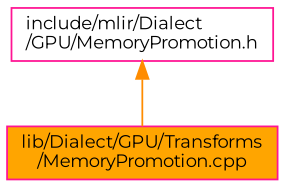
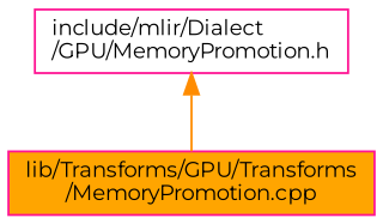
  digraph {
    fontname=Montserrat
    node [color=deeppink fontname=Montserrat fontsize=10 shape=record style=filled]
    n1 [fillcolor=white fontcolor=black height=0.2 label="include/mlir/Dialect\l/GPU/MemoryPromotion.h" width=0.4]
-   n2 [height=0.2 label="lib/Dialect/GPU/Transforms\l/MemoryPromotion.cpp" width=0.4 fillcolor=orange]
+   n2 [height=0.2 label="lib/Transforms/GPU/Transforms\l/MemoryPromotion.cpp" width=0.4 fillcolor=orange]
    n1 -> n2 [color=darkorange dir=back fontname=Montserrat fontsize=10 labelfontname=Helvetica labelfontsize=10 style=solid]
  }
